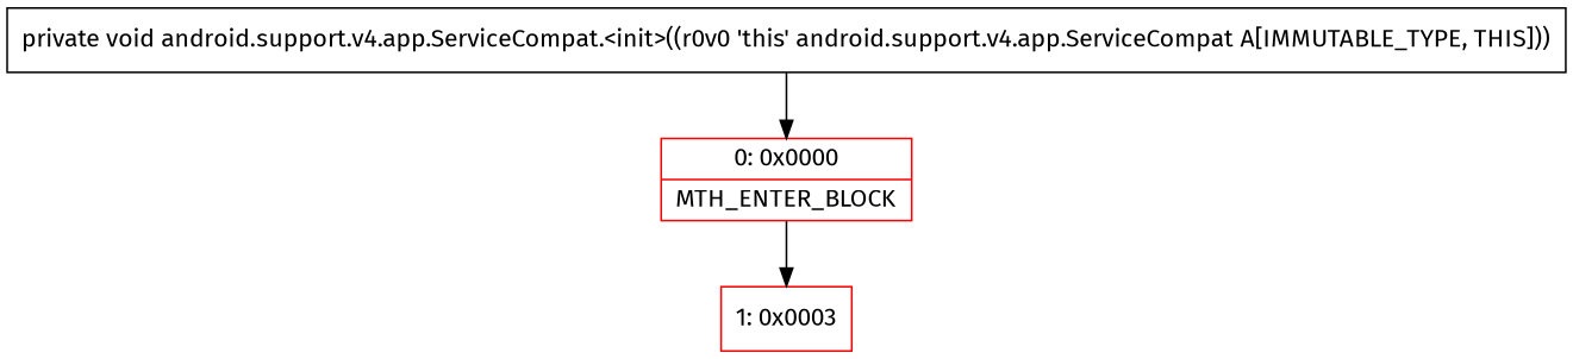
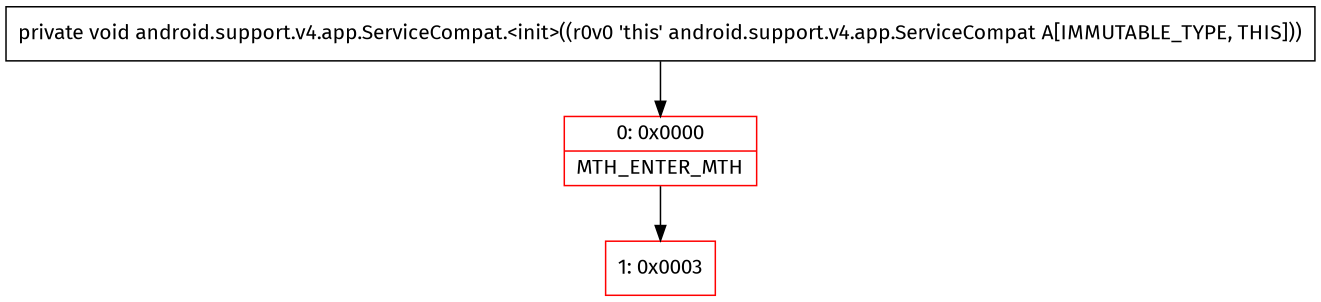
  digraph {
    fontname="Fira Sans"
    node [color=red shape=record fontname="Fira Sans"]
    edge [fontname="Fira Sans"]
-   n1 [label="{0\:\ 0x0000|MTH_ENTER_BLOCK\l}"]
+   n1 [label="{0\:\ 0x0000|MTH_ENTER_MTH\l}"]
    n2 [label="{1\:\ 0x0003}"]
    n3 [label="{private void android.support.v4.app.ServiceCompat.\<init\>((r0v0 'this' android.support.v4.app.ServiceCompat A[IMMUTABLE_TYPE, THIS])) }" color=""]
    subgraph cluster_1 {
      label="R(0)"
    }
    n1 -> n2
    n3 -> n1
  }
